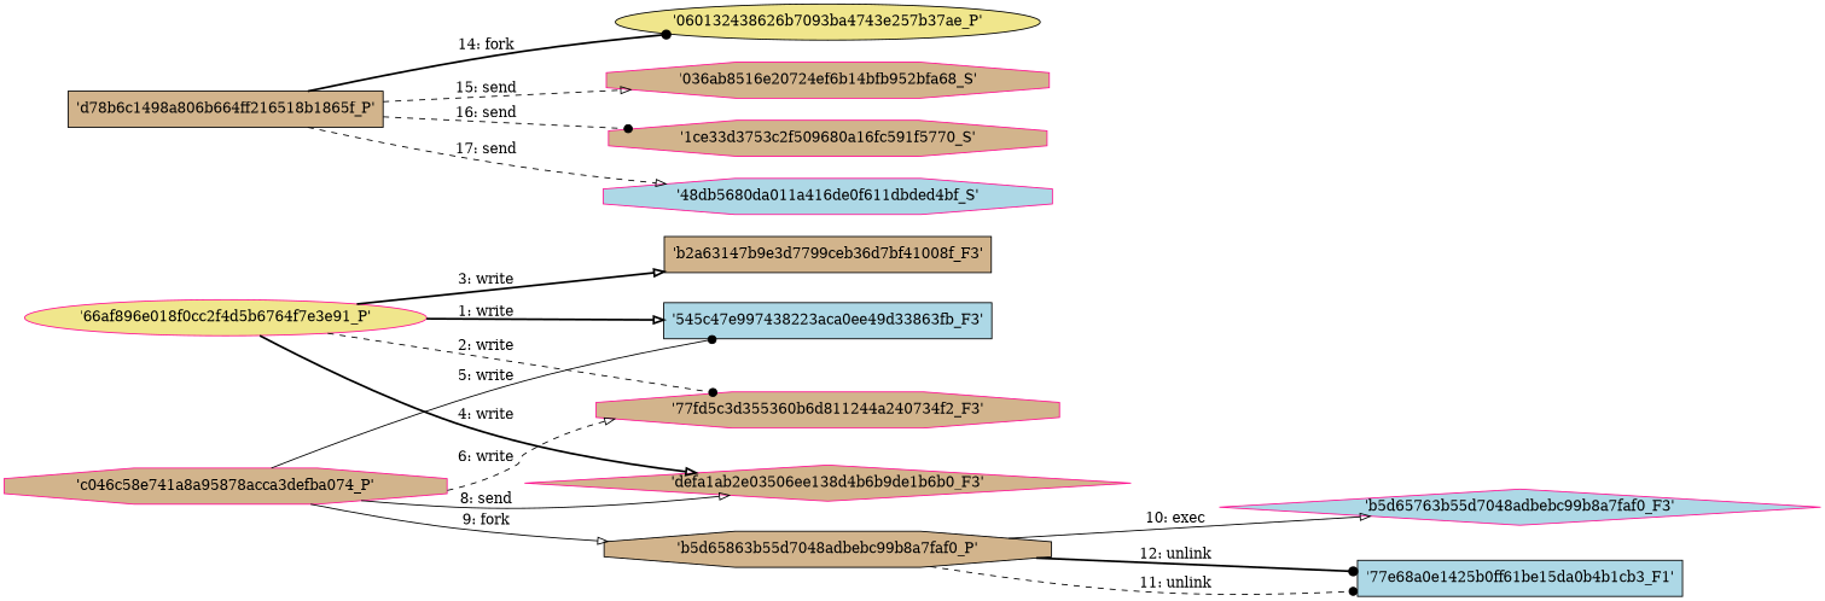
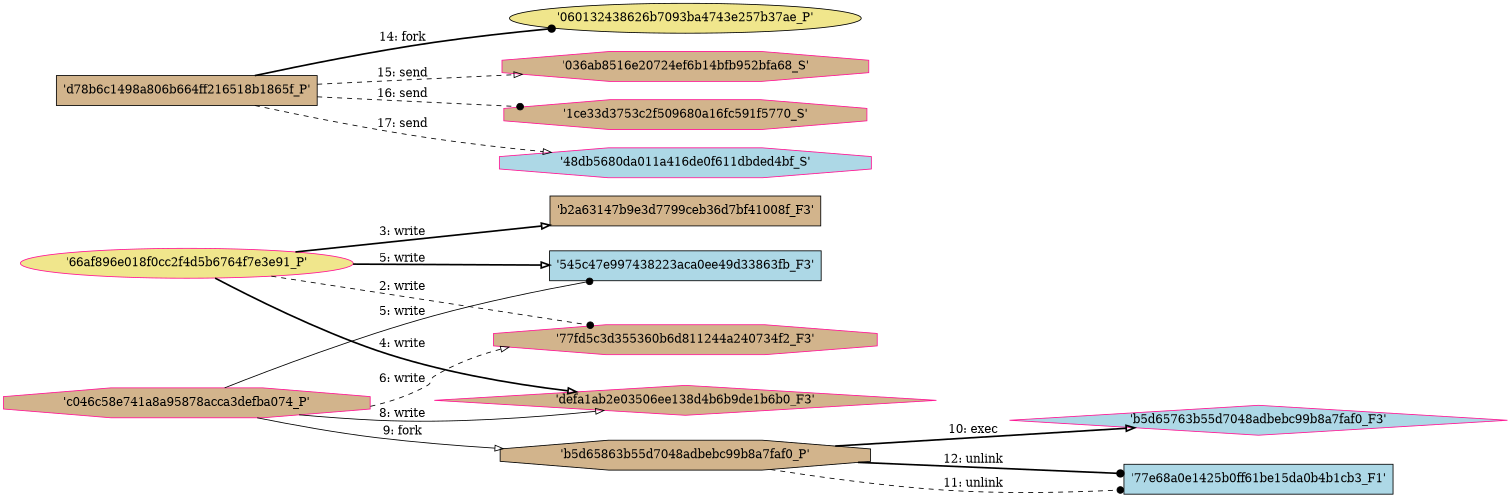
  digraph {
    engine=neato
    fixedsize=false
    fontsize=10
    nodesep=0.3
    rankdir=LR
    ranksep=0
    splines=true
    node [color=deeppink fillcolor=tan node_type=file shape=octagon style=filled]
    edge [arrowhead=onormal style=dashed]
    "'545c47e997438223aca0ee49d33863fb_F3'" [color=black fillcolor=lightblue shape=box]
    "'66af896e018f0cc2f4d5b6764f7e3e91_P'" [fillcolor=khaki node_type=Process shape=ellipse]
    "'77fd5c3d355360b6d811244a240734f2_F3'"
    "'b2a63147b9e3d7799ceb36d7bf41008f_F3'" [color=black shape=box]
    "'defa1ab2e03506ee138d4b6b9de1b6b0_F3'" [shape=diamond]
    "'c046c58e741a8a95878acca3defba074_P'" [node_type=Process]
    n7 [color=black label="'b5d65863b55d7048adbebc99b8a7faf0_P'" node_type=Process]
    "'b5d65763b55d7048adbebc99b8a7faf0_F3'" [fillcolor=lightblue node_type=File shape=diamond]
    "'77e68a0e1425b0ff61be15da0b4b1cb3_F1'" [color=black fillcolor=lightblue shape=box]
    "'d78b6c1498a806b664ff216518b1865f_P'" [color=black node_type=Process shape=box]
    "'060132438626b7093ba4743e257b37ae_P'" [color=black fillcolor=khaki node_type=Process shape=ellipse]
    "'036ab8516e20724ef6b14bfb952bfa68_S'" [node_type=Socket]
    "'1ce33d3753c2f509680a16fc591f5770_S'" [node_type=Socket]
    "'48db5680da011a416de0f611dbded4bf_S'" [fillcolor=lightblue node_type=Socket]
-   "'66af896e018f0cc2f4d5b6764f7e3e91_P'" -> "'545c47e997438223aca0ee49d33863fb_F3'" [label="1: write" style=bold]
+   "'66af896e018f0cc2f4d5b6764f7e3e91_P'" -> "'545c47e997438223aca0ee49d33863fb_F3'" [label="5: write" style=bold]
    "'66af896e018f0cc2f4d5b6764f7e3e91_P'" -> "'77fd5c3d355360b6d811244a240734f2_F3'" [arrowhead=dot label="2: write"]
    "'66af896e018f0cc2f4d5b6764f7e3e91_P'" -> "'b2a63147b9e3d7799ceb36d7bf41008f_F3'" [label="3: write" style=bold]
    "'66af896e018f0cc2f4d5b6764f7e3e91_P'" -> "'defa1ab2e03506ee138d4b6b9de1b6b0_F3'" [label="4: write" style=bold]
    "'c046c58e741a8a95878acca3defba074_P'" -> "'545c47e997438223aca0ee49d33863fb_F3'" [arrowhead=dot label="5: write" style=solid]
    "'c046c58e741a8a95878acca3defba074_P'" -> "'77fd5c3d355360b6d811244a240734f2_F3'" [label="6: write"]
-   "'c046c58e741a8a95878acca3defba074_P'" -> "'defa1ab2e03506ee138d4b6b9de1b6b0_F3'" [label="8: send" style=solid]
+   "'c046c58e741a8a95878acca3defba074_P'" -> "'defa1ab2e03506ee138d4b6b9de1b6b0_F3'" [label="8: write" style=solid]
    "'c046c58e741a8a95878acca3defba074_P'" -> n7 [label="9: fork" style=solid]
-   n7 -> "'b5d65763b55d7048adbebc99b8a7faf0_F3'" [label="10: exec" style=solid]
+   n7 -> "'b5d65763b55d7048adbebc99b8a7faf0_F3'" [label="10: exec" style=bold]
    n7 -> "'77e68a0e1425b0ff61be15da0b4b1cb3_F1'" [arrowhead=dot label="11: unlink"]
    n7 -> "'77e68a0e1425b0ff61be15da0b4b1cb3_F1'" [arrowhead=dot label="12: unlink" style=bold]
    "'d78b6c1498a806b664ff216518b1865f_P'" -> "'060132438626b7093ba4743e257b37ae_P'" [arrowhead=dot label="14: fork" style=bold]
    "'d78b6c1498a806b664ff216518b1865f_P'" -> "'036ab8516e20724ef6b14bfb952bfa68_S'" [label="15: send"]
    "'d78b6c1498a806b664ff216518b1865f_P'" -> "'1ce33d3753c2f509680a16fc591f5770_S'" [arrowhead=dot label="16: send"]
    "'d78b6c1498a806b664ff216518b1865f_P'" -> "'48db5680da011a416de0f611dbded4bf_S'" [label="17: send"]
  }
